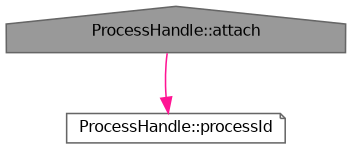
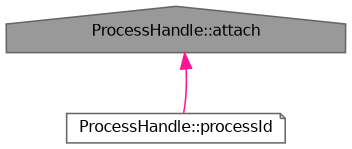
  digraph {
    rankdir=TB
    node [fontname=Helvetica fontsize=10 style=filled]
    n1 [color=gray40 fillcolor=grey60 fontcolor=black height=0.2 label="ProcessHandle::attach" shape=house width=0.4]
    n2 [color=grey40 fillcolor=white height=0.2 label="ProcessHandle::processId" shape=note width=0.4]
-   n1 -> n2 [color=deeppink fontname=Helvetica fontsize=10 labelfontname=Helvetica labelfontsize=10 style=solid arrowhead=normal]
+   n2 -> n1 [color=deeppink fontname=Helvetica fontsize=10 labelfontname=Helvetica labelfontsize=10 style=solid arrowhead=normal]
  }
